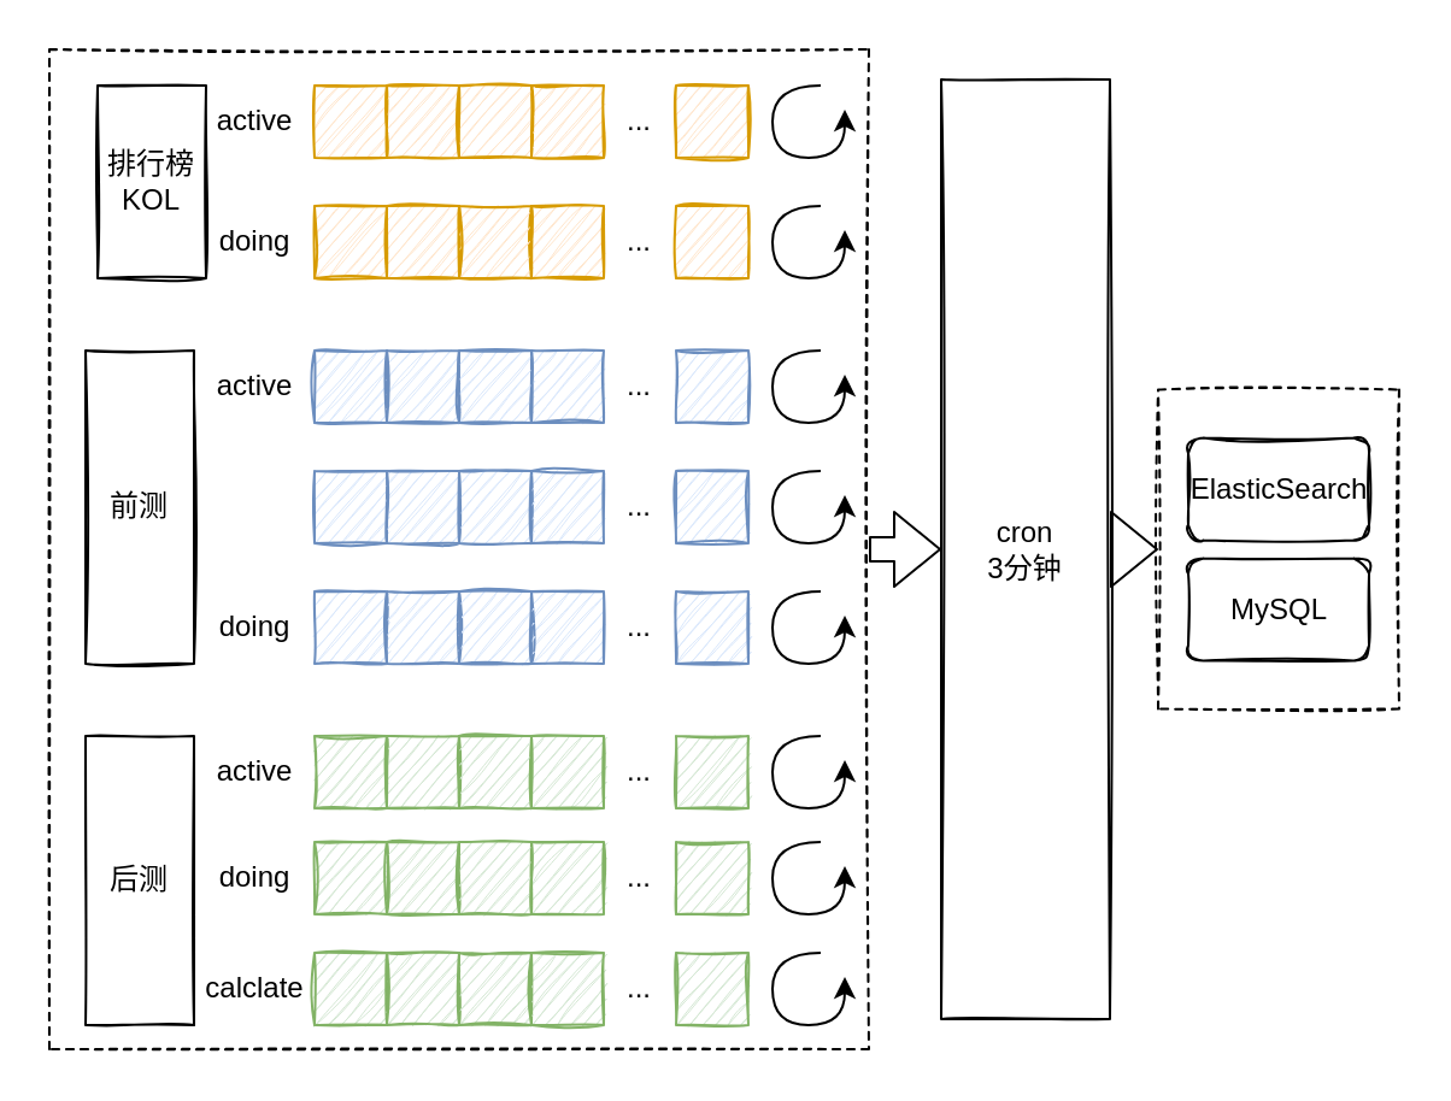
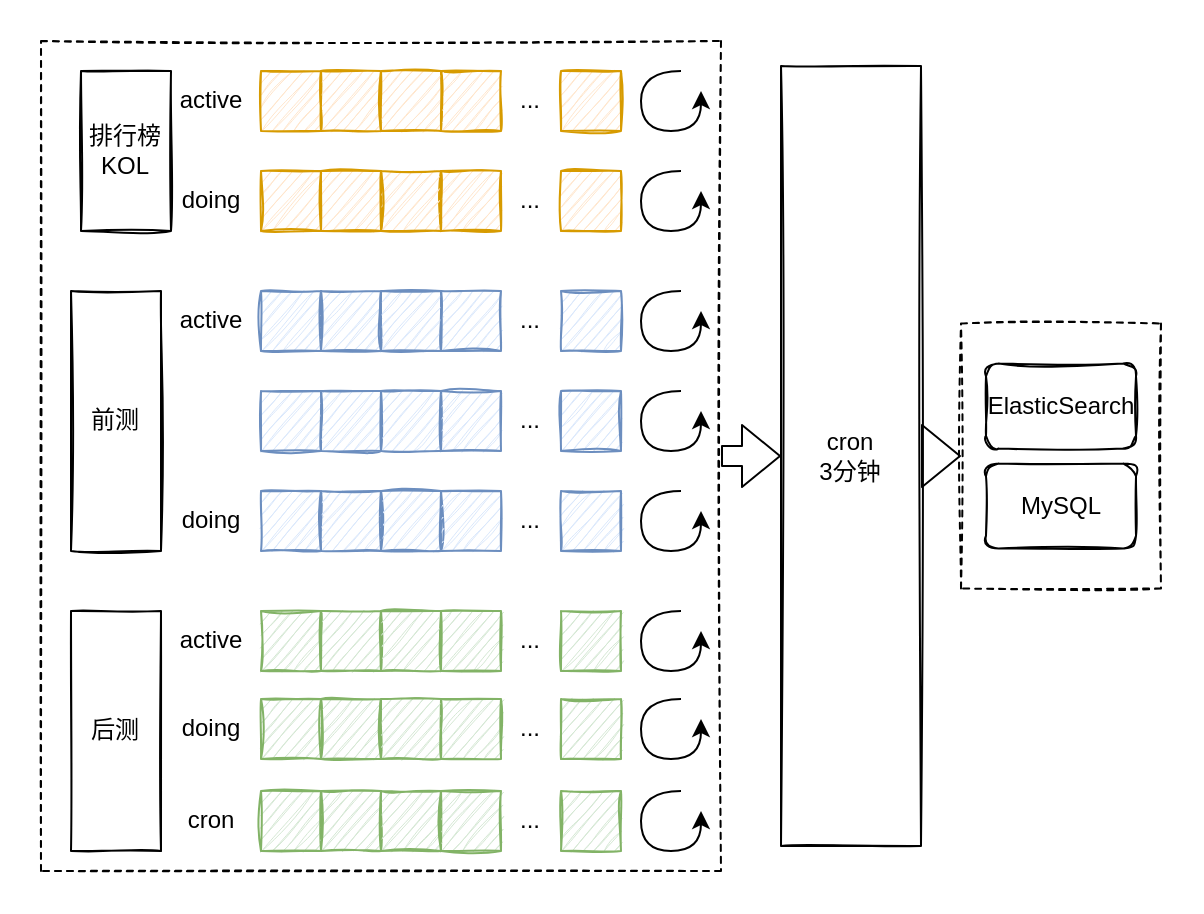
  <mxCell id="0" />
  <mxCell id="1" parent="0" />
  <mxCell id="2" value="" style="group" vertex="1" connectable="0" parent="1"><mxGeometry x="130" y="35" width="220" height="30" as="geometry" /></mxCell>
  <mxCell id="3" value="" style="group" vertex="1" connectable="0" parent="2"><mxGeometry width="180" height="30" as="geometry" /></mxCell>
  <mxCell id="4" value="" style="rounded=0;whiteSpace=wrap;html=1;sketch=1;fillColor=#ffe6cc;strokeColor=#d79b00;" vertex="1" parent="3"><mxGeometry width="30" height="30" as="geometry" /></mxCell>
  <mxCell id="5" value="" style="rounded=0;whiteSpace=wrap;html=1;sketch=1;fillColor=#ffe6cc;strokeColor=#d79b00;" vertex="1" parent="3"><mxGeometry x="30" width="30" height="30" as="geometry" /></mxCell>
  <mxCell id="6" value="" style="rounded=0;whiteSpace=wrap;html=1;sketch=1;fillColor=#ffe6cc;strokeColor=#d79b00;" vertex="1" parent="3"><mxGeometry x="90" width="30" height="30" as="geometry" /></mxCell>
  <mxCell id="7" value="" style="rounded=0;whiteSpace=wrap;html=1;sketch=1;fillColor=#ffe6cc;strokeColor=#d79b00;" vertex="1" parent="3"><mxGeometry x="60" width="30" height="30" as="geometry" /></mxCell>
  <mxCell id="8" value="..." style="rounded=0;whiteSpace=wrap;html=1;sketch=1;fillColor=none;strokeColor=none;" vertex="1" parent="3"><mxGeometry x="120" width="30" height="30" as="geometry" /></mxCell>
  <mxCell id="9" value="" style="rounded=0;whiteSpace=wrap;html=1;sketch=1;fillColor=#ffe6cc;strokeColor=#d79b00;" vertex="1" parent="3"><mxGeometry x="150" width="30" height="30" as="geometry" /></mxCell>
  <mxCell id="10" value="" style="endArrow=classic;html=1;edgeStyle=orthogonalEdgeStyle;curved=1;" edge="1" parent="2"><mxGeometry width="50" height="50" relative="1" as="geometry"><mxPoint x="210" as="sourcePoint" /><mxPoint x="220" y="10" as="targetPoint" /><Array as="points"><mxPoint x="190" /><mxPoint x="190" y="30" /><mxPoint x="220" y="30" /></Array></mxGeometry></mxCell>
  <mxCell id="11" value="" style="group" vertex="1" connectable="0" parent="1"><mxGeometry x="130" y="85" width="220" height="30" as="geometry" /></mxCell>
  <mxCell id="12" value="" style="group" vertex="1" connectable="0" parent="11"><mxGeometry width="180" height="30" as="geometry" /></mxCell>
  <mxCell id="13" value="" style="rounded=0;whiteSpace=wrap;html=1;sketch=1;fillColor=#ffe6cc;strokeColor=#d79b00;" vertex="1" parent="12"><mxGeometry width="30" height="30" as="geometry" /></mxCell>
  <mxCell id="14" value="" style="rounded=0;whiteSpace=wrap;html=1;sketch=1;fillColor=#ffe6cc;strokeColor=#d79b00;" vertex="1" parent="12"><mxGeometry x="30" width="30" height="30" as="geometry" /></mxCell>
  <mxCell id="15" value="" style="rounded=0;whiteSpace=wrap;html=1;sketch=1;fillColor=#ffe6cc;strokeColor=#d79b00;" vertex="1" parent="12"><mxGeometry x="90" width="30" height="30" as="geometry" /></mxCell>
  <mxCell id="16" value="" style="rounded=0;whiteSpace=wrap;html=1;sketch=1;fillColor=#ffe6cc;strokeColor=#d79b00;" vertex="1" parent="12"><mxGeometry x="60" width="30" height="30" as="geometry" /></mxCell>
  <mxCell id="17" value="..." style="rounded=0;whiteSpace=wrap;html=1;sketch=1;fillColor=none;strokeColor=none;" vertex="1" parent="12"><mxGeometry x="120" width="30" height="30" as="geometry" /></mxCell>
  <mxCell id="18" value="" style="rounded=0;whiteSpace=wrap;html=1;sketch=1;fillColor=#ffe6cc;strokeColor=#d79b00;" vertex="1" parent="12"><mxGeometry x="150" width="30" height="30" as="geometry" /></mxCell>
  <mxCell id="19" value="" style="endArrow=classic;html=1;edgeStyle=orthogonalEdgeStyle;curved=1;" edge="1" parent="11"><mxGeometry width="50" height="50" relative="1" as="geometry"><mxPoint x="210" as="sourcePoint" /><mxPoint x="220" y="10" as="targetPoint" /><Array as="points"><mxPoint x="190" /><mxPoint x="190" y="30" /><mxPoint x="220" y="30" /></Array></mxGeometry></mxCell>
  <mxCell id="20" value="active" style="text;html=1;align=center;verticalAlign=middle;resizable=0;points=[];autosize=1;strokeColor=none;fillColor=none;" vertex="1" parent="1"><mxGeometry x="80" y="40" width="50" height="20" as="geometry" /></mxCell>
  <mxCell id="21" value="doing" style="text;html=1;align=center;verticalAlign=middle;resizable=0;points=[];autosize=1;strokeColor=none;fillColor=none;" vertex="1" parent="1"><mxGeometry x="85" y="90" width="40" height="20" as="geometry" /></mxCell>
  <mxCell id="22" value="排行榜KOL" style="rounded=0;whiteSpace=wrap;html=1;sketch=1;fillColor=none;" vertex="1" parent="1"><mxGeometry x="40" y="35" width="45" height="80" as="geometry" /></mxCell>
  <mxCell id="23" value="" style="group" vertex="1" connectable="0" parent="1"><mxGeometry x="130" y="145" width="180" height="30" as="geometry" /></mxCell>
  <mxCell id="24" value="" style="rounded=0;whiteSpace=wrap;html=1;sketch=1;fillColor=#dae8fc;strokeColor=#6c8ebf;" vertex="1" parent="23"><mxGeometry width="30" height="30" as="geometry" /></mxCell>
  <mxCell id="25" value="" style="rounded=0;whiteSpace=wrap;html=1;sketch=1;fillColor=#dae8fc;strokeColor=#6c8ebf;" vertex="1" parent="23"><mxGeometry x="30" width="30" height="30" as="geometry" /></mxCell>
  <mxCell id="26" value="" style="rounded=0;whiteSpace=wrap;html=1;sketch=1;fillColor=#dae8fc;strokeColor=#6c8ebf;" vertex="1" parent="23"><mxGeometry x="90" width="30" height="30" as="geometry" /></mxCell>
  <mxCell id="27" value="" style="rounded=0;whiteSpace=wrap;html=1;sketch=1;fillColor=#dae8fc;strokeColor=#6c8ebf;" vertex="1" parent="23"><mxGeometry x="60" width="30" height="30" as="geometry" /></mxCell>
  <mxCell id="28" value="..." style="rounded=0;whiteSpace=wrap;html=1;sketch=1;fillColor=none;strokeColor=none;" vertex="1" parent="23"><mxGeometry x="120" width="30" height="30" as="geometry" /></mxCell>
  <mxCell id="29" value="" style="rounded=0;whiteSpace=wrap;html=1;sketch=1;fillColor=#dae8fc;strokeColor=#6c8ebf;" vertex="1" parent="23"><mxGeometry x="150" width="30" height="30" as="geometry" /></mxCell>
  <mxCell id="30" value="" style="endArrow=classic;html=1;edgeStyle=orthogonalEdgeStyle;curved=1;" edge="1" parent="1"><mxGeometry width="50" height="50" relative="1" as="geometry"><mxPoint x="340" y="145" as="sourcePoint" /><mxPoint x="350" y="155" as="targetPoint" /><Array as="points"><mxPoint x="320" y="145" /><mxPoint x="320" y="175" /><mxPoint x="350" y="175" /></Array></mxGeometry></mxCell>
  <mxCell id="31" value="" style="group" vertex="1" connectable="0" parent="1"><mxGeometry x="130" y="195" width="180" height="30" as="geometry" /></mxCell>
  <mxCell id="32" value="" style="rounded=0;whiteSpace=wrap;html=1;sketch=1;fillColor=#dae8fc;strokeColor=#6c8ebf;" vertex="1" parent="31"><mxGeometry width="30" height="30" as="geometry" /></mxCell>
  <mxCell id="33" value="" style="rounded=0;whiteSpace=wrap;html=1;sketch=1;fillColor=#dae8fc;strokeColor=#6c8ebf;" vertex="1" parent="31"><mxGeometry x="30" width="30" height="30" as="geometry" /></mxCell>
  <mxCell id="34" value="" style="rounded=0;whiteSpace=wrap;html=1;sketch=1;fillColor=#dae8fc;strokeColor=#6c8ebf;" vertex="1" parent="31"><mxGeometry x="90" width="30" height="30" as="geometry" /></mxCell>
  <mxCell id="35" value="" style="rounded=0;whiteSpace=wrap;html=1;sketch=1;fillColor=#dae8fc;strokeColor=#6c8ebf;" vertex="1" parent="31"><mxGeometry x="60" width="30" height="30" as="geometry" /></mxCell>
  <mxCell id="36" value="..." style="rounded=0;whiteSpace=wrap;html=1;sketch=1;fillColor=none;strokeColor=none;" vertex="1" parent="31"><mxGeometry x="120" width="30" height="30" as="geometry" /></mxCell>
  <mxCell id="37" value="" style="rounded=0;whiteSpace=wrap;html=1;sketch=1;fillColor=#dae8fc;strokeColor=#6c8ebf;" vertex="1" parent="31"><mxGeometry x="150" width="30" height="30" as="geometry" /></mxCell>
  <mxCell id="38" value="" style="endArrow=classic;html=1;edgeStyle=orthogonalEdgeStyle;curved=1;" edge="1" parent="1"><mxGeometry width="50" height="50" relative="1" as="geometry"><mxPoint x="340" y="195" as="sourcePoint" /><mxPoint x="350" y="205" as="targetPoint" /><Array as="points"><mxPoint x="320" y="195" /><mxPoint x="320" y="225" /><mxPoint x="350" y="225" /></Array></mxGeometry></mxCell>
  <mxCell id="39" value="" style="group" vertex="1" connectable="0" parent="1"><mxGeometry x="130" y="245" width="180" height="30" as="geometry" /></mxCell>
  <mxCell id="40" value="" style="rounded=0;whiteSpace=wrap;html=1;sketch=1;fillColor=#dae8fc;strokeColor=#6c8ebf;" vertex="1" parent="39"><mxGeometry width="30" height="30" as="geometry" /></mxCell>
  <mxCell id="41" value="" style="rounded=0;whiteSpace=wrap;html=1;sketch=1;fillColor=#dae8fc;strokeColor=#6c8ebf;" vertex="1" parent="39"><mxGeometry x="30" width="30" height="30" as="geometry" /></mxCell>
  <mxCell id="42" value="" style="rounded=0;whiteSpace=wrap;html=1;sketch=1;fillColor=#dae8fc;strokeColor=#6c8ebf;" vertex="1" parent="39"><mxGeometry x="90" width="30" height="30" as="geometry" /></mxCell>
  <mxCell id="43" value="" style="rounded=0;whiteSpace=wrap;html=1;sketch=1;fillColor=#dae8fc;strokeColor=#6c8ebf;" vertex="1" parent="39"><mxGeometry x="60" width="30" height="30" as="geometry" /></mxCell>
  <mxCell id="44" value="..." style="rounded=0;whiteSpace=wrap;html=1;sketch=1;fillColor=none;strokeColor=none;" vertex="1" parent="39"><mxGeometry x="120" width="30" height="30" as="geometry" /></mxCell>
  <mxCell id="45" value="" style="rounded=0;whiteSpace=wrap;html=1;sketch=1;fillColor=#dae8fc;strokeColor=#6c8ebf;" vertex="1" parent="39"><mxGeometry x="150" width="30" height="30" as="geometry" /></mxCell>
  <mxCell id="46" value="" style="endArrow=classic;html=1;edgeStyle=orthogonalEdgeStyle;curved=1;" edge="1" parent="1"><mxGeometry width="50" height="50" relative="1" as="geometry"><mxPoint x="340" y="245" as="sourcePoint" /><mxPoint x="350" y="255" as="targetPoint" /><Array as="points"><mxPoint x="320" y="245" /><mxPoint x="320" y="275" /><mxPoint x="350" y="275" /></Array></mxGeometry></mxCell>
  <mxCell id="47" value="active" style="text;html=1;align=center;verticalAlign=middle;resizable=0;points=[];autosize=1;strokeColor=none;fillColor=none;" vertex="1" parent="1"><mxGeometry x="80" y="150" width="50" height="20" as="geometry" /></mxCell>
  <mxCell id="48" value="doing" style="text;html=1;align=center;verticalAlign=middle;resizable=0;points=[];autosize=1;strokeColor=none;fillColor=none;" vertex="1" parent="1"><mxGeometry x="85" y="250" width="40" height="20" as="geometry" /></mxCell>
  <mxCell id="49" value="前测" style="rounded=0;whiteSpace=wrap;html=1;sketch=1;fillColor=none;" vertex="1" parent="1"><mxGeometry x="35" y="145" width="45" height="130" as="geometry" /></mxCell>
  <mxCell id="50" value="" style="group" vertex="1" connectable="0" parent="1"><mxGeometry x="130" y="305" width="180" height="30" as="geometry" /></mxCell>
  <mxCell id="51" value="" style="rounded=0;whiteSpace=wrap;html=1;sketch=1;fillColor=#d5e8d4;strokeColor=#82b366;" vertex="1" parent="50"><mxGeometry width="30" height="30" as="geometry" /></mxCell>
  <mxCell id="52" value="" style="rounded=0;whiteSpace=wrap;html=1;sketch=1;fillColor=#d5e8d4;strokeColor=#82b366;" vertex="1" parent="50"><mxGeometry x="30" width="30" height="30" as="geometry" /></mxCell>
  <mxCell id="53" value="" style="rounded=0;whiteSpace=wrap;html=1;sketch=1;fillColor=#d5e8d4;strokeColor=#82b366;" vertex="1" parent="50"><mxGeometry x="90" width="30" height="30" as="geometry" /></mxCell>
  <mxCell id="54" value="" style="rounded=0;whiteSpace=wrap;html=1;sketch=1;fillColor=#d5e8d4;strokeColor=#82b366;" vertex="1" parent="50"><mxGeometry x="60" width="30" height="30" as="geometry" /></mxCell>
  <mxCell id="55" value="..." style="rounded=0;whiteSpace=wrap;html=1;sketch=1;fillColor=none;strokeColor=none;" vertex="1" parent="50"><mxGeometry x="120" width="30" height="30" as="geometry" /></mxCell>
  <mxCell id="56" value="" style="rounded=0;whiteSpace=wrap;html=1;sketch=1;fillColor=#d5e8d4;strokeColor=#82b366;" vertex="1" parent="50"><mxGeometry x="150" width="30" height="30" as="geometry" /></mxCell>
  <mxCell id="57" value="" style="endArrow=classic;html=1;edgeStyle=orthogonalEdgeStyle;curved=1;" edge="1" parent="1"><mxGeometry width="50" height="50" relative="1" as="geometry"><mxPoint x="340" y="305" as="sourcePoint" /><mxPoint x="350" y="315" as="targetPoint" /><Array as="points"><mxPoint x="320" y="305" /><mxPoint x="320" y="335" /><mxPoint x="350" y="335" /></Array></mxGeometry></mxCell>
  <mxCell id="58" value="" style="group" vertex="1" connectable="0" parent="1"><mxGeometry x="130" y="349" width="180" height="30" as="geometry" /></mxCell>
  <mxCell id="59" value="" style="rounded=0;whiteSpace=wrap;html=1;sketch=1;fillColor=#d5e8d4;strokeColor=#82b366;" vertex="1" parent="58"><mxGeometry width="30" height="30" as="geometry" /></mxCell>
  <mxCell id="60" value="" style="rounded=0;whiteSpace=wrap;html=1;sketch=1;fillColor=#d5e8d4;strokeColor=#82b366;" vertex="1" parent="58"><mxGeometry x="30" width="30" height="30" as="geometry" /></mxCell>
  <mxCell id="61" value="" style="rounded=0;whiteSpace=wrap;html=1;sketch=1;fillColor=#d5e8d4;strokeColor=#82b366;" vertex="1" parent="58"><mxGeometry x="90" width="30" height="30" as="geometry" /></mxCell>
  <mxCell id="62" value="" style="rounded=0;whiteSpace=wrap;html=1;sketch=1;fillColor=#d5e8d4;strokeColor=#82b366;" vertex="1" parent="58"><mxGeometry x="60" width="30" height="30" as="geometry" /></mxCell>
  <mxCell id="63" value="..." style="rounded=0;whiteSpace=wrap;html=1;sketch=1;fillColor=none;strokeColor=none;" vertex="1" parent="58"><mxGeometry x="120" width="30" height="30" as="geometry" /></mxCell>
  <mxCell id="64" value="" style="rounded=0;whiteSpace=wrap;html=1;sketch=1;fillColor=#d5e8d4;strokeColor=#82b366;" vertex="1" parent="58"><mxGeometry x="150" width="30" height="30" as="geometry" /></mxCell>
  <mxCell id="65" value="" style="endArrow=classic;html=1;edgeStyle=orthogonalEdgeStyle;curved=1;" edge="1" parent="1"><mxGeometry width="50" height="50" relative="1" as="geometry"><mxPoint x="340" y="349" as="sourcePoint" /><mxPoint x="350" y="359" as="targetPoint" /><Array as="points"><mxPoint x="320" y="349" /><mxPoint x="320" y="379" /><mxPoint x="350" y="379" /></Array></mxGeometry></mxCell>
  <mxCell id="66" value="" style="group" vertex="1" connectable="0" parent="1"><mxGeometry x="130" y="395" width="180" height="30" as="geometry" /></mxCell>
  <mxCell id="67" value="" style="rounded=0;whiteSpace=wrap;html=1;sketch=1;fillColor=#d5e8d4;strokeColor=#82b366;" vertex="1" parent="66"><mxGeometry width="30" height="30" as="geometry" /></mxCell>
  <mxCell id="68" value="" style="rounded=0;whiteSpace=wrap;html=1;sketch=1;fillColor=#d5e8d4;strokeColor=#82b366;" vertex="1" parent="66"><mxGeometry x="30" width="30" height="30" as="geometry" /></mxCell>
  <mxCell id="69" value="" style="rounded=0;whiteSpace=wrap;html=1;sketch=1;fillColor=#d5e8d4;strokeColor=#82b366;" vertex="1" parent="66"><mxGeometry x="90" width="30" height="30" as="geometry" /></mxCell>
  <mxCell id="70" value="" style="rounded=0;whiteSpace=wrap;html=1;sketch=1;fillColor=#d5e8d4;strokeColor=#82b366;" vertex="1" parent="66"><mxGeometry x="60" width="30" height="30" as="geometry" /></mxCell>
  <mxCell id="71" value="..." style="rounded=0;whiteSpace=wrap;html=1;sketch=1;fillColor=none;strokeColor=none;" vertex="1" parent="66"><mxGeometry x="120" width="30" height="30" as="geometry" /></mxCell>
  <mxCell id="72" value="" style="rounded=0;whiteSpace=wrap;html=1;sketch=1;fillColor=#d5e8d4;strokeColor=#82b366;" vertex="1" parent="66"><mxGeometry x="150" width="30" height="30" as="geometry" /></mxCell>
  <mxCell id="73" value="" style="endArrow=classic;html=1;edgeStyle=orthogonalEdgeStyle;curved=1;" edge="1" parent="1"><mxGeometry width="50" height="50" relative="1" as="geometry"><mxPoint x="340" y="395" as="sourcePoint" /><mxPoint x="350" y="405" as="targetPoint" /><Array as="points"><mxPoint x="320" y="395" /><mxPoint x="320" y="425" /><mxPoint x="350" y="425" /></Array></mxGeometry></mxCell>
  <mxCell id="74" value="active" style="text;html=1;align=center;verticalAlign=middle;resizable=0;points=[];autosize=1;strokeColor=none;fillColor=none;" vertex="1" parent="1"><mxGeometry x="80" y="310" width="50" height="20" as="geometry" /></mxCell>
  <mxCell id="75" value="doing" style="text;html=1;align=center;verticalAlign=middle;resizable=0;points=[];autosize=1;strokeColor=none;fillColor=none;" vertex="1" parent="1"><mxGeometry x="85" y="354" width="40" height="20" as="geometry" /></mxCell>
- <mxCell id="76" value="calclate" style="text;html=1;align=center;verticalAlign=middle;resizable=0;points=[];autosize=1;strokeColor=none;fillColor=none;" vertex="1" parent="1"><mxGeometry x="75" y="400" width="60" height="20" as="geometry" /></mxCell>
+ <mxCell id="76" value="cron" style="text;html=1;align=center;verticalAlign=middle;resizable=0;points=[];autosize=1;strokeColor=none;fillColor=none;" vertex="1" parent="1"><mxGeometry x="75" y="400" width="60" height="20" as="geometry" /></mxCell>
  <mxCell id="77" value="后测" style="rounded=0;whiteSpace=wrap;html=1;sketch=1;fillColor=none;" vertex="1" parent="1"><mxGeometry x="35" y="305" width="45" height="120" as="geometry" /></mxCell>
  <mxCell id="78" style="edgeStyle=orthogonalEdgeStyle;shape=flexArrow;curved=1;orthogonalLoop=1;jettySize=auto;html=1;exitX=1;exitY=0.5;exitDx=0;exitDy=0;strokeColor=default;entryX=0;entryY=0.5;entryDx=0;entryDy=0;" edge="1" parent="1" source="79" target="83"><mxGeometry relative="1" as="geometry"><mxPoint x="480" y="228" as="targetPoint" /></mxGeometry></mxCell>
  <mxCell id="79" value="cron&lt;br&gt;3分钟" style="rounded=0;whiteSpace=wrap;html=1;sketch=1;strokeColor=default;fillColor=none;" vertex="1" parent="1"><mxGeometry x="390" y="32.5" width="70" height="390" as="geometry" /></mxCell>
  <mxCell id="80" style="edgeStyle=orthogonalEdgeStyle;curved=1;orthogonalLoop=1;jettySize=auto;html=1;exitX=1;exitY=0.5;exitDx=0;exitDy=0;entryX=0;entryY=0.5;entryDx=0;entryDy=0;strokeColor=default;shape=flexArrow;" edge="1" parent="1" source="81" target="79"><mxGeometry relative="1" as="geometry" /></mxCell>
  <mxCell id="81" value="" style="rounded=0;whiteSpace=wrap;html=1;sketch=1;strokeColor=default;fillColor=none;dashed=1;" vertex="1" parent="1"><mxGeometry x="20" y="20" width="340" height="415" as="geometry" /></mxCell>
  <mxCell id="82" value="" style="group" vertex="1" connectable="0" parent="1"><mxGeometry x="480" y="161.25" width="100" height="132.5" as="geometry" /></mxCell>
  <mxCell id="83" value="" style="rounded=0;whiteSpace=wrap;html=1;dashed=1;sketch=1;strokeColor=default;fillColor=none;" vertex="1" parent="82"><mxGeometry width="100" height="132.5" as="geometry" /></mxCell>
  <mxCell id="84" value="ElasticSearch" style="whiteSpace=wrap;html=1;sketch=1;strokeColor=default;fillColor=none;rounded=1;" vertex="1" parent="82"><mxGeometry x="12.5" y="20" width="75" height="42.5" as="geometry" /></mxCell>
  <mxCell id="85" value="MySQL" style="whiteSpace=wrap;html=1;sketch=1;strokeColor=default;fillColor=none;rounded=1;" vertex="1" parent="82"><mxGeometry x="12.5" y="70" width="75" height="42.5" as="geometry" /></mxCell>
